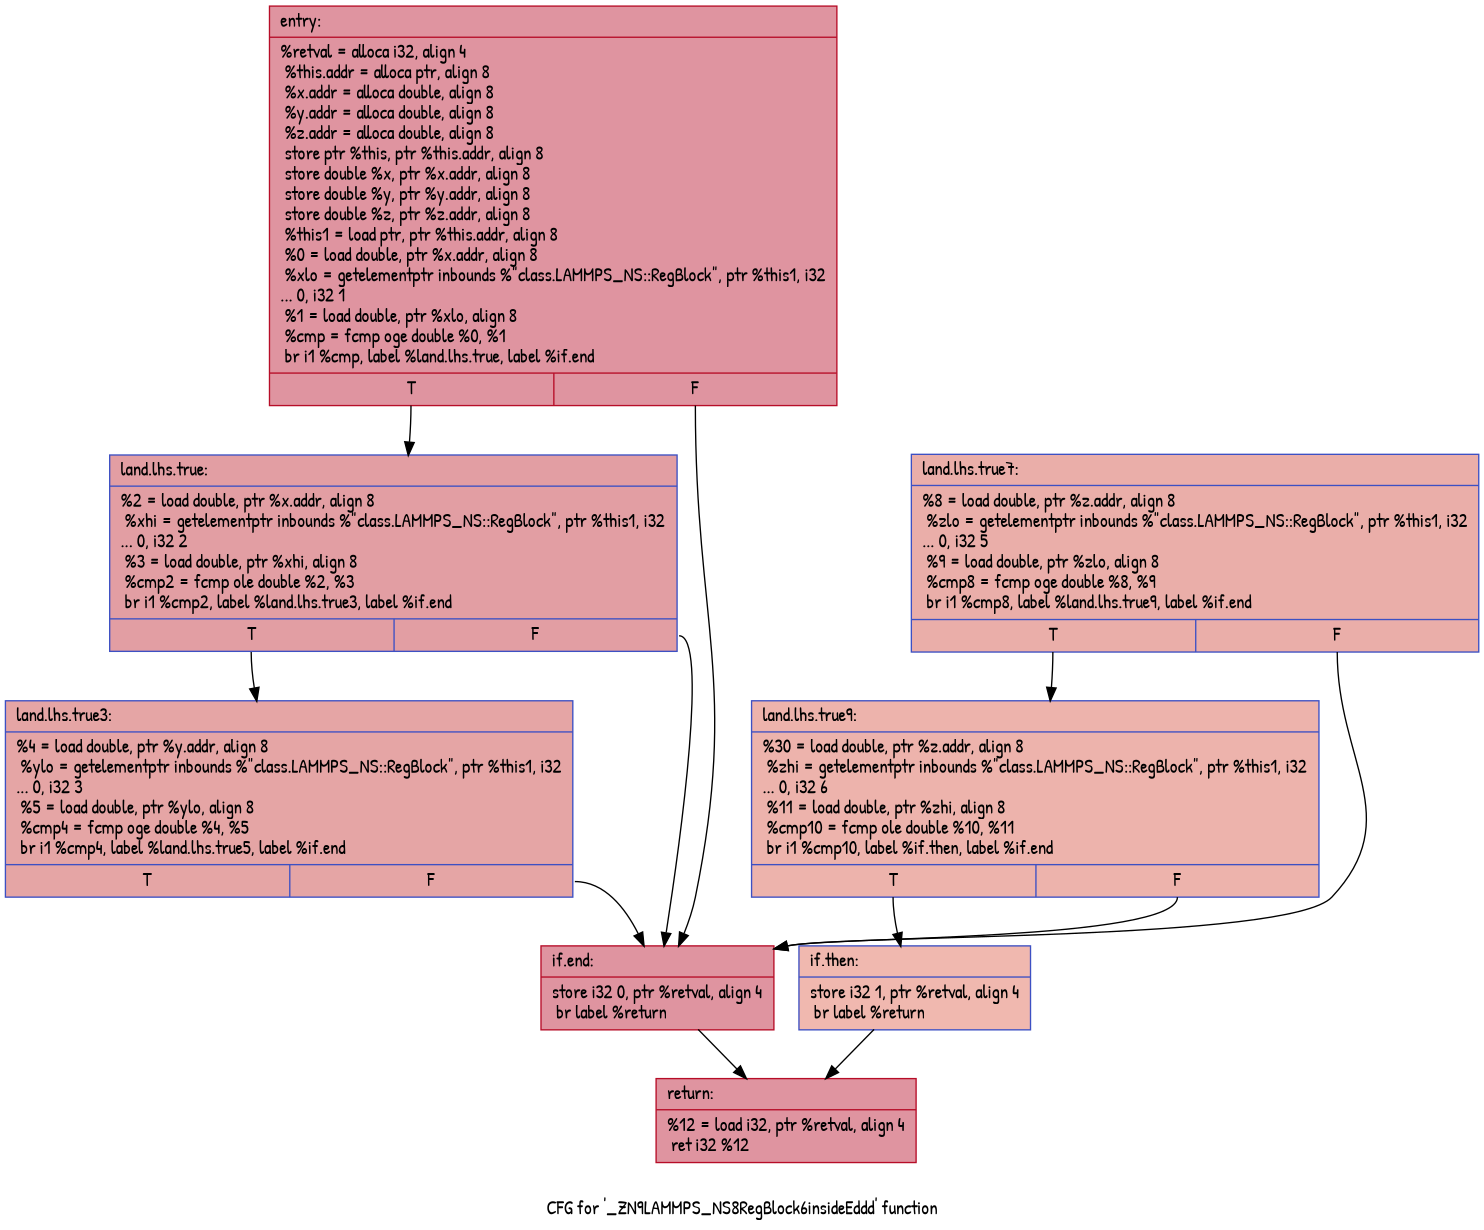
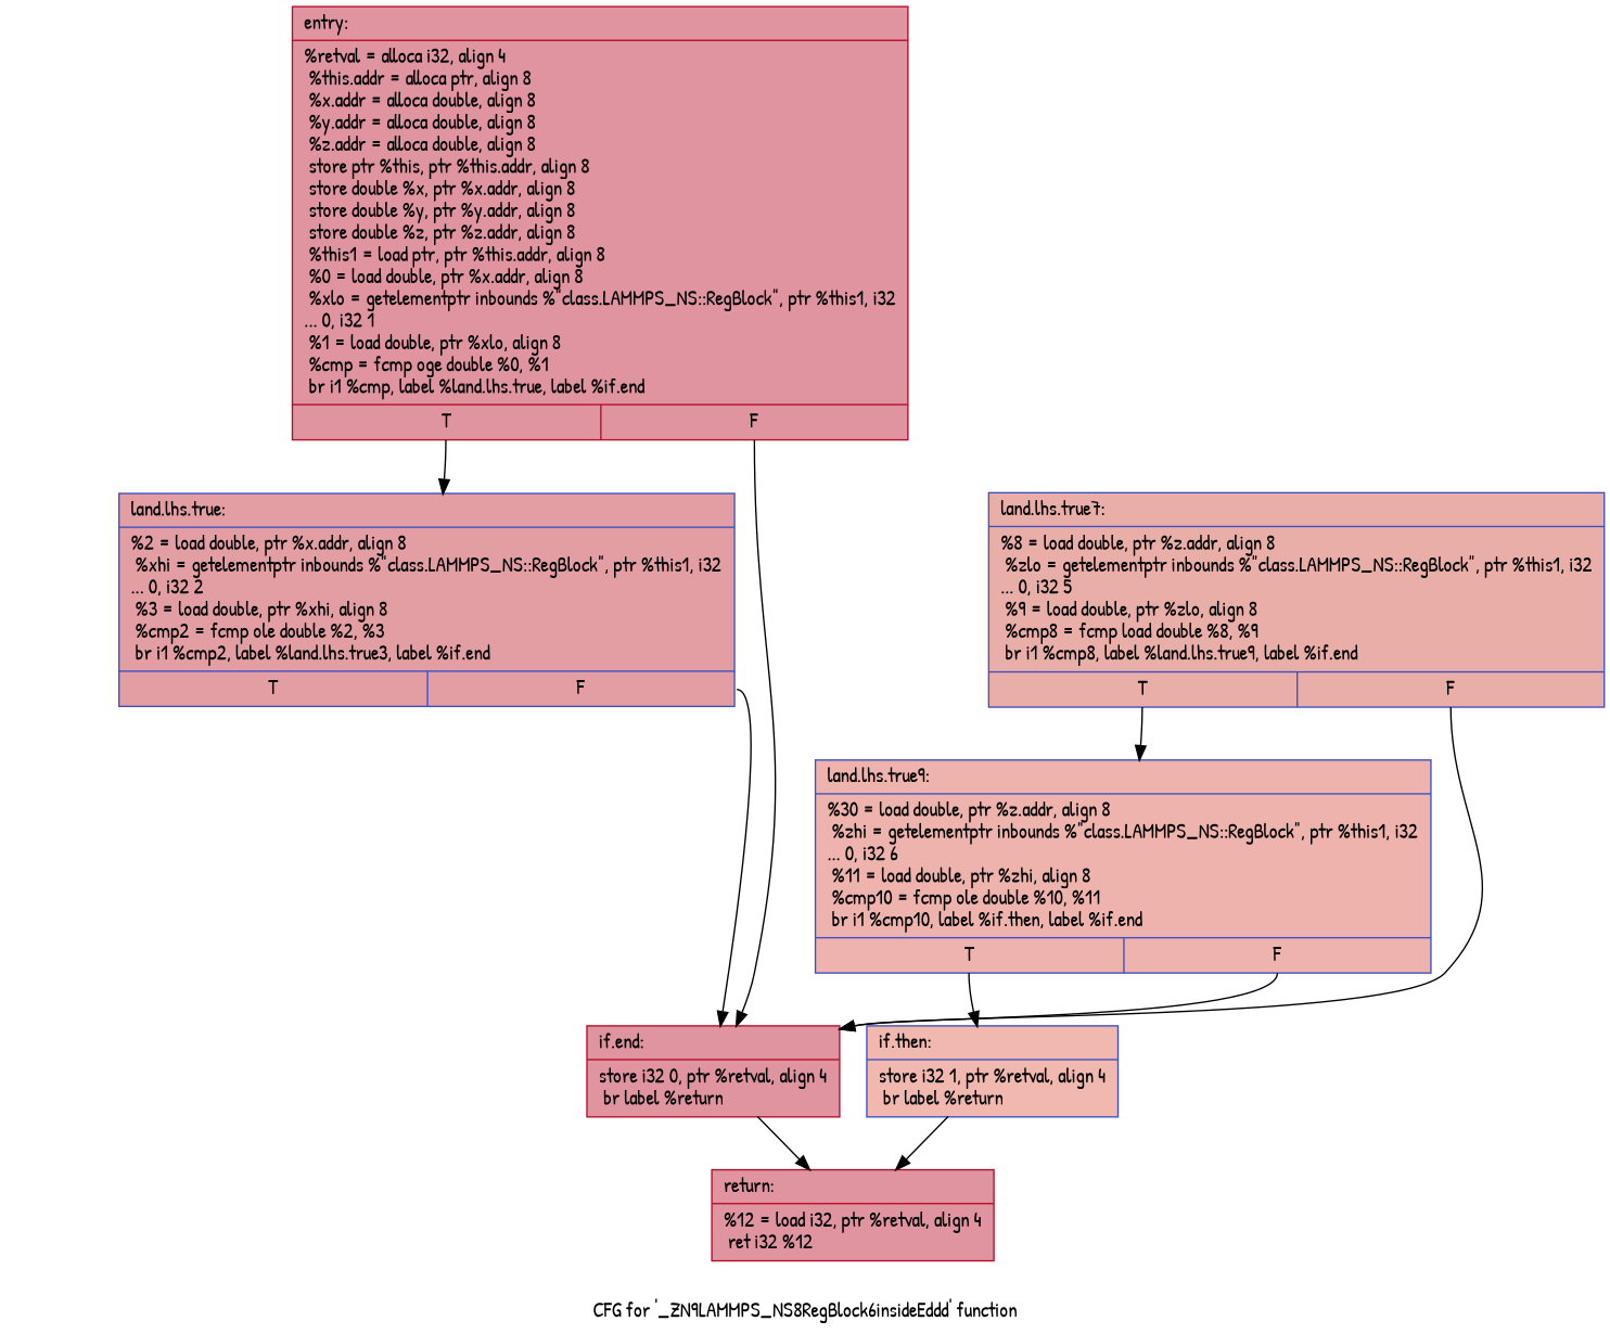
  digraph {
    fontname="Patrick Hand"
    label="CFG for '_ZN9LAMMPS_NS8RegBlock6insideEddd' function"
    node [color="#3d50c3ff" fillcolor="#b70d2870" fontname="Patrick Hand" shape=record style=filled]
    edge [fontname="Patrick Hand" tailport=s0]
    n1 [color="#b70d28ff" label="{entry:\l|  %retval = alloca i32, align 4\l  %this.addr = alloca ptr, align 8\l  %x.addr = alloca double, align 8\l  %y.addr = alloca double, align 8\l  %z.addr = alloca double, align 8\l  store ptr %this, ptr %this.addr, align 8\l  store double %x, ptr %x.addr, align 8\l  store double %y, ptr %y.addr, align 8\l  store double %z, ptr %z.addr, align 8\l  %this1 = load ptr, ptr %this.addr, align 8\l  %0 = load double, ptr %x.addr, align 8\l  %xlo = getelementptr inbounds %\"class.LAMMPS_NS::RegBlock\", ptr %this1, i32\l... 0, i32 1\l  %1 = load double, ptr %xlo, align 8\l  %cmp = fcmp oge double %0, %1\l  br i1 %cmp, label %land.lhs.true, label %if.end\l|{<s0>T|<s1>F}}"]
    n2 [fillcolor="#be242e70" label="{land.lhs.true:\l|  %2 = load double, ptr %x.addr, align 8\l  %xhi = getelementptr inbounds %\"class.LAMMPS_NS::RegBlock\", ptr %this1, i32\l... 0, i32 2\l  %3 = load double, ptr %xhi, align 8\l  %cmp2 = fcmp ole double %2, %3\l  br i1 %cmp2, label %land.lhs.true3, label %if.end\l|{<s0>T|<s1>F}}"]
    n3 [color="#b70d28ff" label="{if.end:\l|  store i32 0, ptr %retval, align 4\l  br label %return\l}"]
-   n4 [fillcolor="#c5333470" label="{land.lhs.true3:\l|  %4 = load double, ptr %y.addr, align 8\l  %ylo = getelementptr inbounds %\"class.LAMMPS_NS::RegBlock\", ptr %this1, i32\l... 0, i32 3\l  %5 = load double, ptr %ylo, align 8\l  %cmp4 = fcmp oge double %4, %5\l  br i1 %cmp4, label %land.lhs.true5, label %if.end\l|{<s0>T|<s1>F}}"]
    n5 [color="#b70d28ff" label="{return:\l|  %12 = load i32, ptr %retval, align 4\l  ret i32 %12\l}"]
-   n6 [fillcolor="#d0473d70" label="{land.lhs.true7:\l|  %8 = load double, ptr %z.addr, align 8\l  %zlo = getelementptr inbounds %\"class.LAMMPS_NS::RegBlock\", ptr %this1, i32\l... 0, i32 5\l  %9 = load double, ptr %zlo, align 8\l  %cmp8 = fcmp oge double %8, %9\l  br i1 %cmp8, label %land.lhs.true9, label %if.end\l|{<s0>T|<s1>F}}"]
+   n6 [fillcolor="#d0473d70" label="{land.lhs.true7:\l|  %8 = load double, ptr %z.addr, align 8\l  %zlo = getelementptr inbounds %\"class.LAMMPS_NS::RegBlock\", ptr %this1, i32\l... 0, i32 5\l  %9 = load double, ptr %zlo, align 8\l  %cmp8 = fcmp load double %8, %9\l  br i1 %cmp8, label %land.lhs.true9, label %if.end\l|{<s0>T|<s1>F}}"]
    n7 [fillcolor="#d6524470" label="{land.lhs.true9:\l|  %30 = load double, ptr %z.addr, align 8\l  %zhi = getelementptr inbounds %\"class.LAMMPS_NS::RegBlock\", ptr %this1, i32\l... 0, i32 6\l  %11 = load double, ptr %zhi, align 8\l  %cmp10 = fcmp ole double %10, %11\l  br i1 %cmp10, label %if.then, label %if.end\l|{<s0>T|<s1>F}}"]
    n8 [fillcolor="#dc5d4a70" label="{if.then:\l|  store i32 1, ptr %retval, align 4\l  br label %return\l}"]
    n1 -> n2
    n1 -> n3 [tailport=s1]
    n2 -> n3 [tailport=s1]
-   n2 -> n4
    n3 -> n5
-   n4 -> n3 [tailport=s1]
    n6 -> n3 [tailport=s1]
    n6 -> n7
    n7 -> n3 [tailport=s1]
    n7 -> n8
    n8 -> n5
  }
